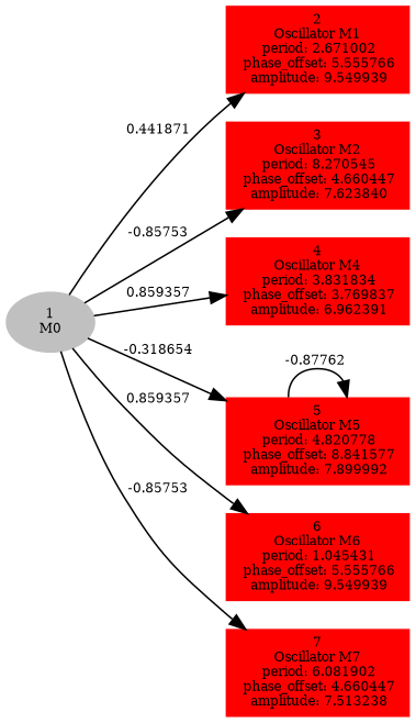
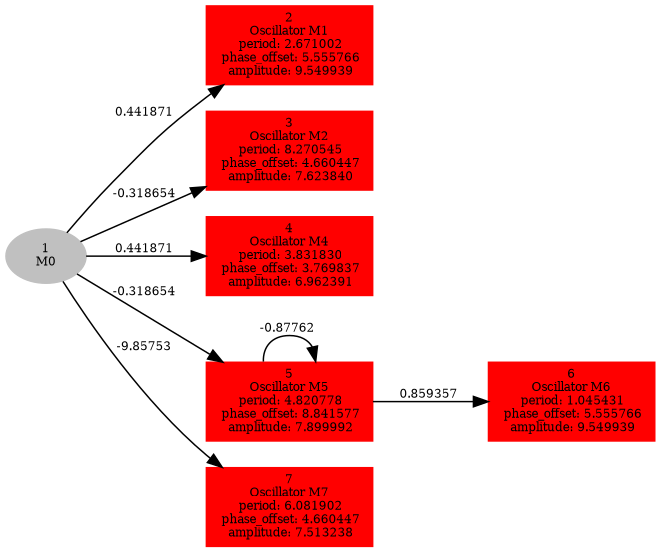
  digraph {
    forcelabels=true
    rankdir=LR
    node [color=red fontsize=8 style=filled shape=box]
    edge [fontsize=8]
    n1 [color=grey label=<1<BR/>M0> shape=""]
    n2 [label=<2<BR />Oscillator M1<BR /> period: 2.671002<BR /> phase_offset: 5.555766<BR /> amplitude: 9.549939>]
    n3 [label=<3<BR />Oscillator M2<BR /> period: 8.270545<BR /> phase_offset: 4.660447<BR /> amplitude: 7.623840>]
-   n4 [label=<4<BR />Oscillator M4<BR /> period: 3.831834<BR /> phase_offset: 3.769837<BR /> amplitude: 6.962391>]
+   n4 [label=<4<BR />Oscillator M4<BR /> period: 3.831830<BR /> phase_offset: 3.769837<BR /> amplitude: 6.962391>]
    n5 [label=<5<BR />Oscillator M5<BR /> period: 4.820778<BR /> phase_offset: 8.841577<BR /> amplitude: 7.899992>]
    n6 [label=<6<BR />Oscillator M6<BR /> period: 1.045431<BR /> phase_offset: 5.555766<BR /> amplitude: 9.549939>]
    n7 [label=<7<BR />Oscillator M7<BR /> period: 6.081902<BR /> phase_offset: 4.660447<BR /> amplitude: 7.513238>]
    n1 -> n2 [label="0.441871 "]
-   n1 -> n3 [label="-0.85753 "]
-   n1 -> n4 [label="0.859357 "]
+   n1 -> n3 [label="-0.318654 "]
+   n1 -> n4 [label="0.441871 "]
    n1 -> n5 [label="-0.318654 "]
-   n1 -> n6 [label="0.859357 "]
-   n1 -> n7 [label="-0.85753 "]
+   n5 -> n6 [label="0.859357 "]
+   n1 -> n7 [label="-9.85753 "]
    n5 -> n5 [label="-0.87762 "]
  }
